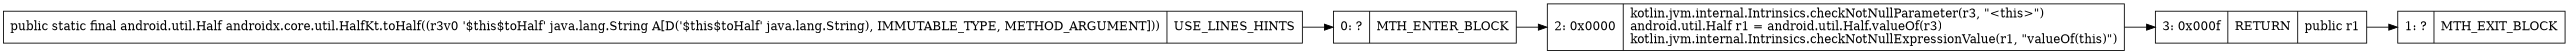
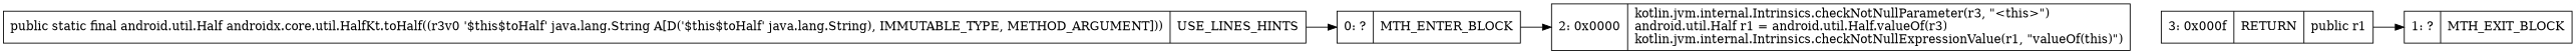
  digraph {
    rankdir=LR
    node [shape=record]
    n1 [label="{0\:\ ?|MTH_ENTER_BLOCK\l}"]
    n2 [label="{2\:\ 0x0000|kotlin.jvm.internal.Intrinsics.checkNotNullParameter(r3, \"\<this\>\")\landroid.util.Half r1 = android.util.Half.valueOf(r3)\lkotlin.jvm.internal.Intrinsics.checkNotNullExpressionValue(r1, \"valueOf(this)\")\l}"]
    n3 [label="{3\:\ 0x000f|RETURN\l|public r1\l}"]
    n4 [label="{1\:\ ?|MTH_EXIT_BLOCK\l}"]
    n5 [label="{public static final android.util.Half androidx.core.util.HalfKt.toHalf((r3v0 '$this$toHalf' java.lang.String A[D('$this$toHalf' java.lang.String), IMMUTABLE_TYPE, METHOD_ARGUMENT]))  | USE_LINES_HINTS\l}"]
    n1 -> n2
-   n2 -> n3
    n3 -> n4
    n5 -> n1
  }
